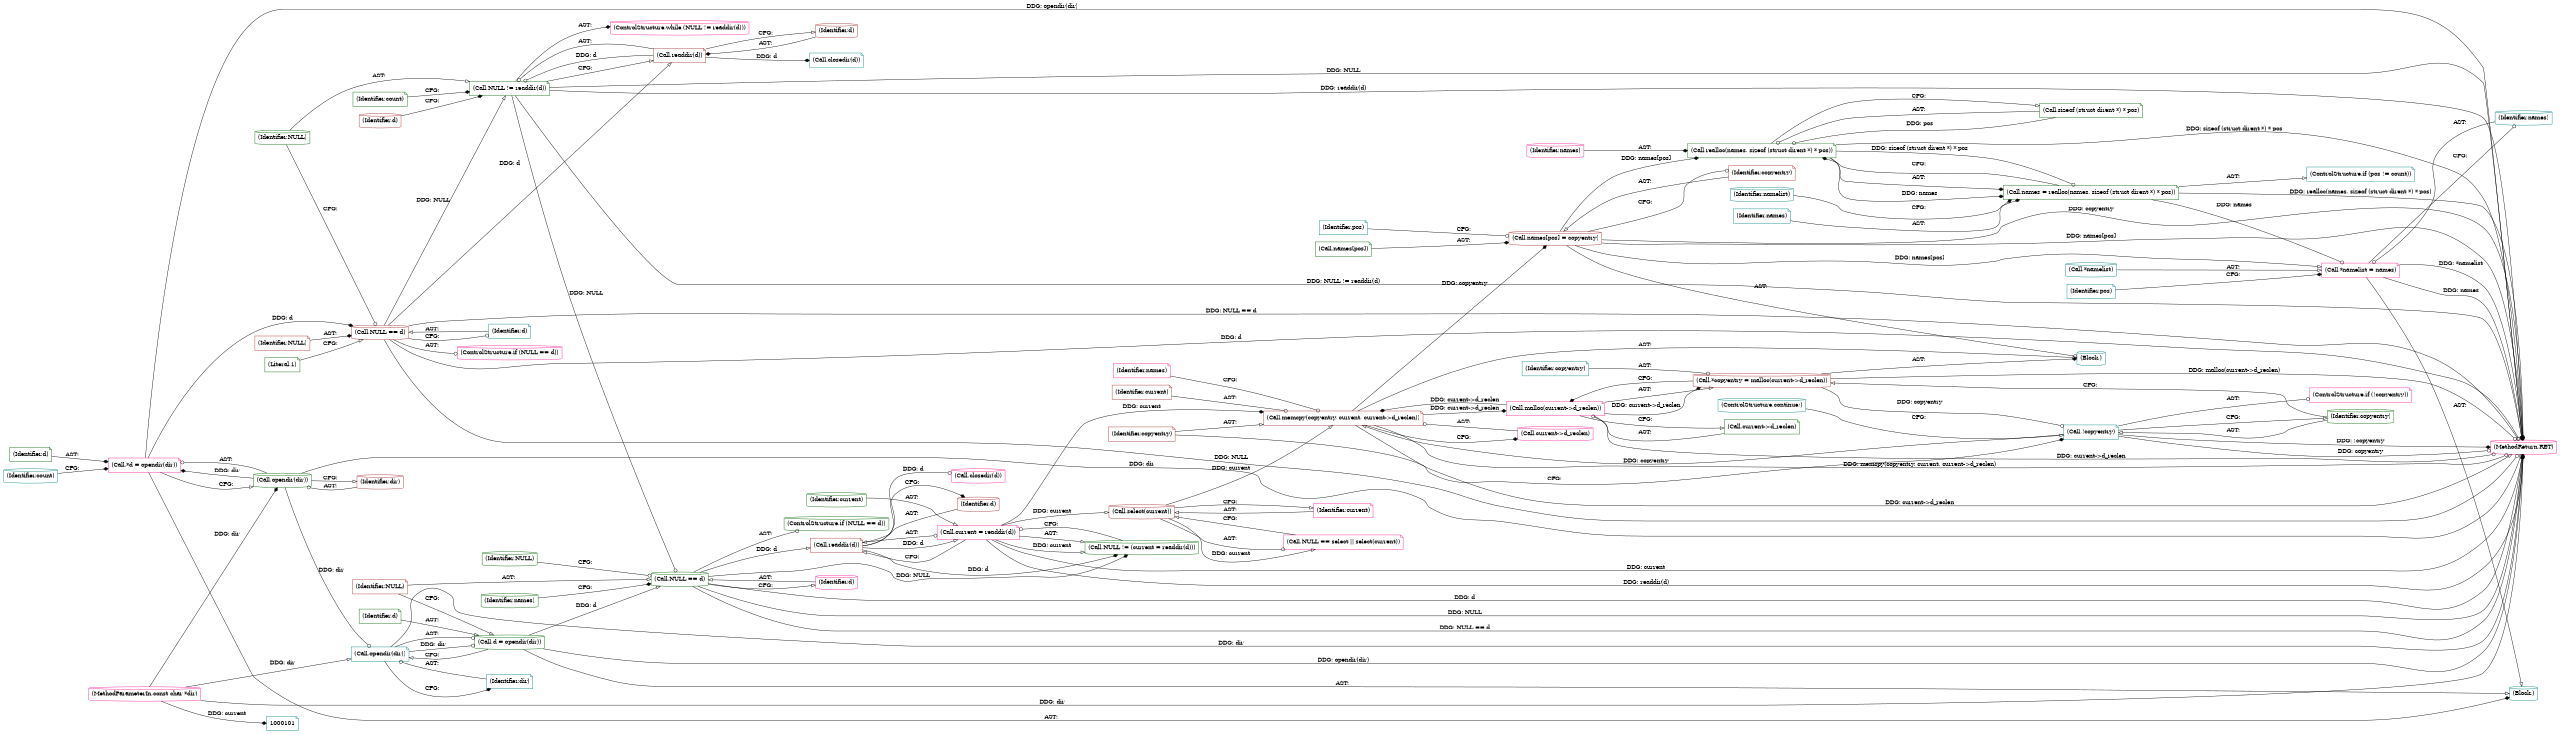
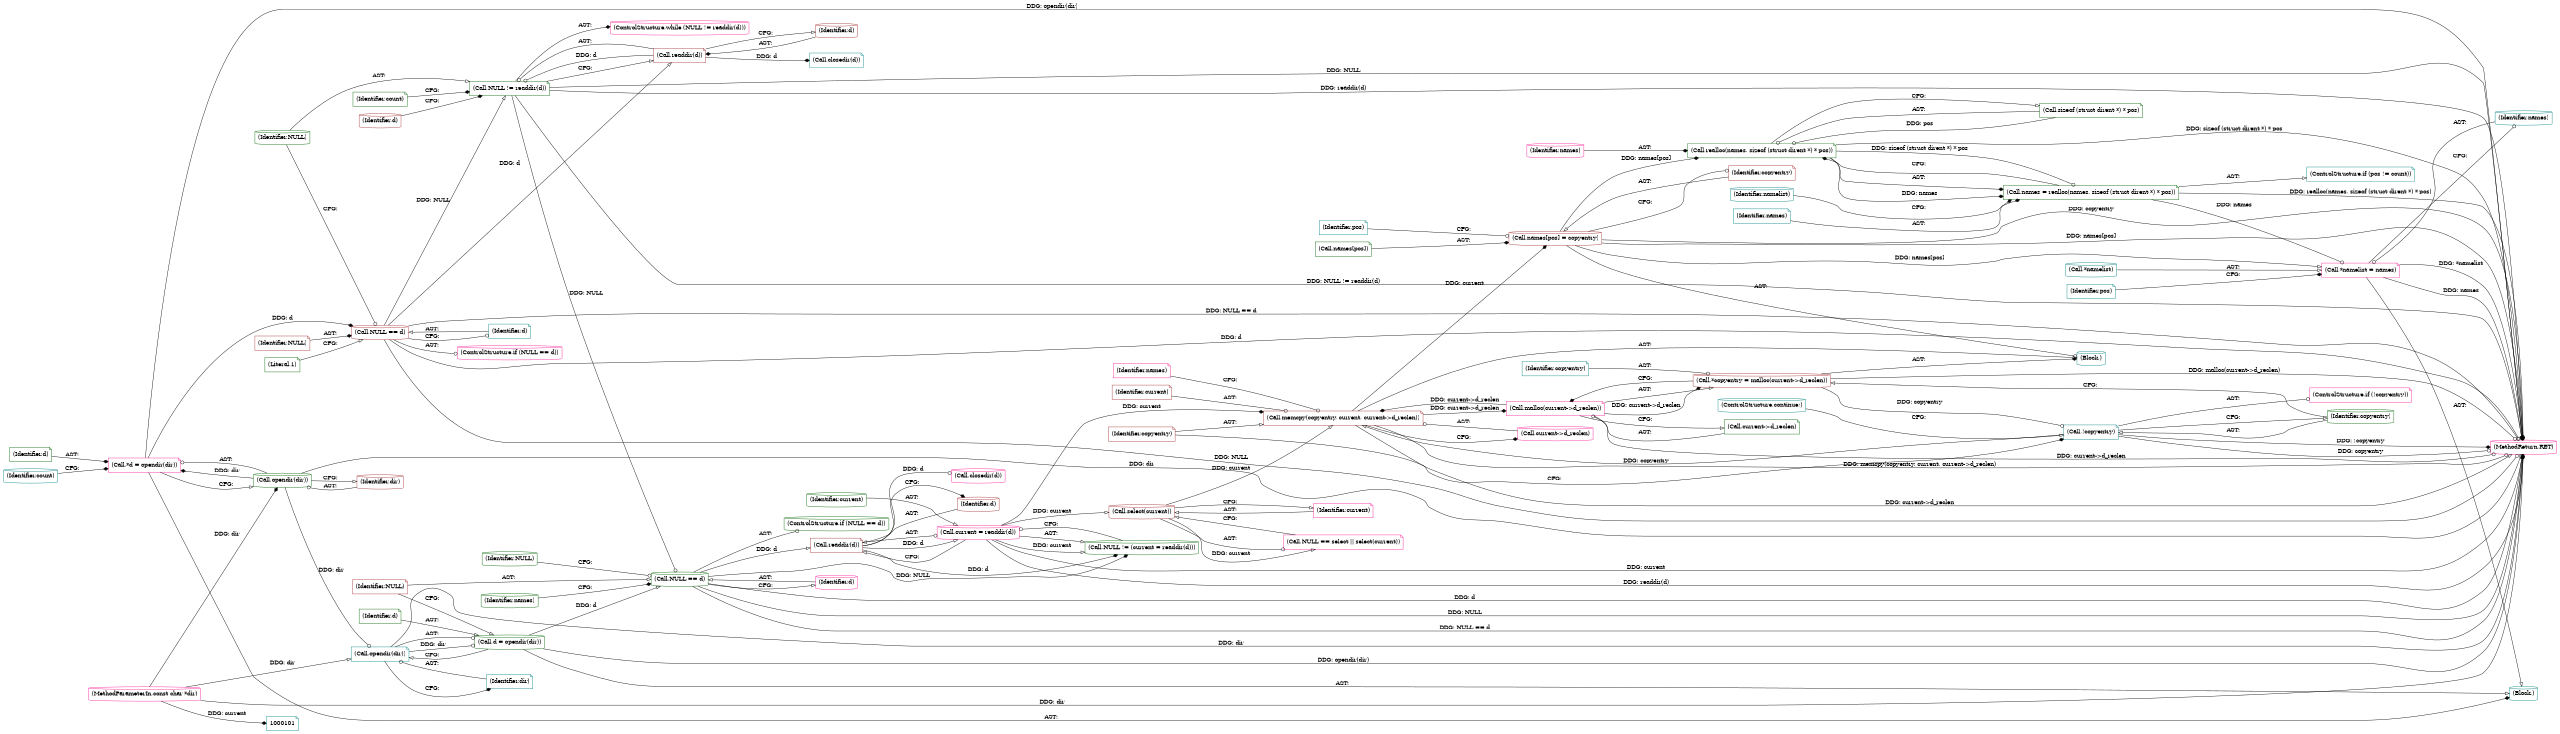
  digraph {
    rankdir=LR
    node [color=darkgreen shape=note]
    edge [arrowhead=onormal]
    n1 [color=brown label="(Call,names[pos] = copyentry)" shape=cylinder]
    n2 [label="(Call,realloc(names, sizeof (struct dirent *) * pos))"]
    n3 [color=deeppink label="(Call,*namelist = names)"]
    n4 [color=deeppink label="(MethodReturn,RET)" shape=cylinder]
    n5 [color=teal label="(Block,)" shape=cylinder]
    n6 [color=brown label="(Identifier,copyentry)"]
    n7 [label="(Call,names = realloc(names, sizeof (struct dirent *) * pos))"]
    n8 [label="(Call,sizeof (struct dirent *) * pos)"]
    n9 [color=teal label="(Block,)" shape=cylinder]
    n10 [color=teal label="(Identifier,names)" shape=cylinder]
    n11 [color=brown label="(Call,memcpy(copyentry, current, current->d_reclen))"]
    n12 [color=deeppink label="(Call,malloc(current->d_reclen))"]
    n13 [color=deeppink label="(Call,current->d_reclen)" shape=cylinder]
    n14 [color=brown label="(Call,*copyentry = malloc(current->d_reclen))" shape=cylinder]
    n15 [label="(Call,current->d_reclen)"]
    n16 [color=teal label="(Call,!copyentry)"]
    n17 [color=deeppink label="(ControlStructure,if (!copyentry))"]
    n18 [label="(Identifier,copyentry)" shape=cylinder]
    n19 [color=brown label="(Call,select(current))" shape=cylinder]
    n20 [color=deeppink label="(Identifier,current)"]
    n21 [color=deeppink label="(Call,NULL == select || select(current))"]
-   n22 [color=deeppink label="(Call,current = readdir(d))"]
+   n22 [color=deeppink label="(Call,current = readdir(d))" shape=cylinder]
    n23 [color=brown label="(Call,readdir(d))"]
    n24 [label="(Call,NULL != (current = readdir(d)))" shape=cylinder]
    n25 [color=deeppink label="(Call,closedir(d))" shape=cylinder]
    n26 [color=brown label="(Identifier,d)" shape=cylinder]
    n27 [label="(Call,NULL == d)" shape=cylinder]
    n28 [color=deeppink label="(Identifier,d)" shape=cylinder]
    n29 [label="(ControlStructure,if (NULL == d))" shape=cylinder]
    n30 [label="(Call,NULL != readdir(d))"]
    n31 [color=brown label="(Call,readdir(d))"]
    n32 [color=deeppink label="(ControlStructure,while (NULL != readdir(d)))" shape=cylinder]
    n33 [color=brown label="(Identifier,d)" shape=cylinder]
    n34 [color=teal label="(Call,closedir(d))"]
    n35 [color=brown label="(Call,NULL == d)" shape=cylinder]
    n36 [color=deeppink label="(ControlStructure,if (NULL == d))" shape=cylinder]
    n37 [color=teal label="(Identifier,d)"]
    n38 [color=deeppink label="(Call,*d = opendir(dir))"]
    n39 [label="(Call,opendir(dir))" shape=cylinder]
    n40 [color=teal label="(Call,opendir(dir))"]
    n41 [color=brown label="(Identifier,dir)" shape=cylinder]
    n42 [label="(Call,d = opendir(dir))" shape=cylinder]
    n43 [color=teal label="(Identifier,dir)"]
    n44 [color=deeppink label="(MethodParameterIn,const char *dir)" shape=cylinder]
    1000101 [color=teal]
    n46 [color=teal label="(ControlStructure,if (pos != count))"]
    n47 [label="(Identifier,d)"]
    n48 [color=teal label="(Call,*namelist)" shape=cylinder]
    n49 [label="(Identifier,NULL)" shape=cylinder]
    n50 [color=teal label="(Identifier,count)" shape=cylinder]
    n51 [color=teal label="(ControlStructure,continue;)" shape=cylinder]
    n52 [label="(Identifier,NULL)" shape=cylinder]
    n53 [color=brown label="(Identifier,copyentry)"]
    n54 [color=teal label="(Identifier,pos)"]
    n55 [color=teal label="(Identifier,namelist)" shape=cylinder]
    n56 [color=brown label="(Identifier,NULL)"]
    n57 [label="(Identifier,d)"]
    n58 [label="(Identifier,names)" shape=cylinder]
    n59 [color=brown label="(Identifier,NULL)"]
    n60 [label="(Identifier,current)" shape=cylinder]
    n61 [color=teal label="(Identifier,pos)"]
    n62 [color=deeppink label="(Identifier,names)" shape=cylinder]
    n63 [color=brown label="(Identifier,d)" shape=cylinder]
    n64 [color=deeppink label="(Identifier,names)"]
    n65 [color=brown label="(Identifier,current)"]
    n66 [color=teal label="(Identifier,copyentry)"]
    n67 [color=teal label="(Identifier,names)"]
    n68 [label="(Identifier,count)"]
    n69 [label="(Call,names[pos])"]
    n70 [label="(Literal,1)"]
    n1 -> n2 [arrowhead=diamond label="DDG: names[pos]"]
    n1 -> n3 [label="DDG: names[pos]"]
    n1 -> n4 [arrowhead=diamond label="DDG: copyentry"]
    n1 -> n4 [arrowhead=diamond label="DDG: names[pos]"]
    n1 -> n5 [arrowhead=odot label="AST: "]
    n1 -> n6 [arrowhead=odot label="CFG: "]
    n2 -> n4 [arrowhead=diamond label="DDG: sizeof (struct dirent *) * pos"]
    n2 -> n7 [arrowhead=diamond label="AST: "]
    n2 -> n7 [arrowhead=diamond label="DDG: names"]
    n2 -> n7 [arrowhead=odot label="DDG: sizeof (struct dirent *) * pos"]
    n2 -> n8 [label="CFG: "]
    n3 -> n4 [arrowhead=odot label="DDG: *namelist"]
    n3 -> n4 [arrowhead=diamond label="DDG: names"]
    n3 -> n9 [label="AST: "]
    n3 -> n10 [arrowhead=odot label="CFG: "]
    n6 -> n1 [label="AST: "]
    n7 -> n2 [arrowhead=diamond label="CFG: "]
    n7 -> n3 [arrowhead=odot label="DDG: names"]
    n7 -> n4 [label="DDG: realloc(names, sizeof (struct dirent *) * pos)"]
    n7 -> n46 [label="AST: "]
    n8 -> n2 [arrowhead=odot label="AST: "]
    n8 -> n2 [arrowhead=odot label="DDG: pos"]
    n10 -> n3 [arrowhead=odot label="AST: "]
-   n11 -> n1 [arrowhead=diamond label="DDG: copyentry"]
+   n11 -> n1 [arrowhead=diamond label="DDG: current"]
    n11 -> n4 [arrowhead=odot label="DDG: memcpy(copyentry, current, current->d_reclen)"]
    n11 -> n4 [label="DDG: current->d_reclen"]
    n11 -> n5 [label="AST: "]
    n11 -> n12 [arrowhead=diamond label="DDG: current->d_reclen"]
    n11 -> n13 [arrowhead=diamond label="CFG: "]
    n12 -> n4 [arrowhead=odot label="DDG: current->d_reclen"]
    n12 -> n11 [arrowhead=diamond label="DDG: current->d_reclen"]
    n12 -> n14 [label="AST: "]
    n12 -> n14 [arrowhead=diamond label="DDG: current->d_reclen"]
    n12 -> n15 [label="CFG: "]
    n13 -> n11 [arrowhead=odot label="AST: "]
    n14 -> n4 [arrowhead=odot label="DDG: malloc(current->d_reclen)"]
    n14 -> n5 [arrowhead=diamond label="AST: "]
    n14 -> n12 [arrowhead=diamond label="CFG: "]
    n14 -> n16 [arrowhead=odot label="DDG: copyentry"]
    n15 -> n12 [arrowhead=odot label="AST: "]
    n16 -> n4 [arrowhead=diamond label="DDG: !copyentry"]
    n16 -> n4 [arrowhead=odot label="DDG: copyentry"]
    n16 -> n11 [label="DDG: copyentry"]
    n16 -> n17 [arrowhead=odot label="AST: "]
    n16 -> n18 [label="CFG: "]
    n18 -> n14 [label="CFG: "]
    n18 -> n16 [label="AST: "]
    n19 -> n11 [label="DDG: current"]
    n19 -> n20 [label="CFG: "]
    n19 -> n21 [arrowhead=odot label="AST: "]
    n19 -> n21 [label="DDG: current"]
    n20 -> n19 [label="AST: "]
    n21 -> n19 [label="CFG: "]
    n22 -> n4 [arrowhead=odot label="DDG: current"]
    n22 -> n4 [arrowhead=odot label="DDG: readdir(d)"]
    n22 -> n11 [arrowhead=diamond label="DDG: current"]
    n22 -> n19 [label="DDG: current"]
    n22 -> n23 [label="CFG: "]
    n22 -> n24 [label="AST: "]
    n22 -> n24 [label="DDG: current"]
    n23 -> n22 [arrowhead=odot label="AST: "]
    n23 -> n22 [label="DDG: d"]
    n23 -> n24 [arrowhead=diamond label="DDG: d"]
    n23 -> n25 [arrowhead=odot label="DDG: d"]
    n23 -> n26 [arrowhead=diamond label="CFG: "]
    n24 -> n22 [arrowhead=odot label="CFG: "]
    n26 -> n23 [label="AST: "]
    n27 -> n4 [label="DDG: d"]
    n27 -> n4 [label="DDG: NULL"]
    n27 -> n4 [label="DDG: NULL == d"]
    n27 -> n23 [label="DDG: d"]
    n27 -> n24 [arrowhead=diamond label="DDG: NULL"]
    n27 -> n28 [label="CFG: "]
    n27 -> n29 [arrowhead=odot label="AST: "]
    n28 -> n27 [label="AST: "]
    n30 -> n4 [label="DDG: NULL != readdir(d)"]
    n30 -> n4 [label="DDG: NULL"]
    n30 -> n4 [arrowhead=odot label="DDG: readdir(d)"]
    n30 -> n27 [arrowhead=odot label="DDG: NULL"]
    n30 -> n31 [label="CFG: "]
    n30 -> n32 [arrowhead=diamond label="AST: "]
    n31 -> n30 [arrowhead=odot label="AST: "]
    n31 -> n30 [arrowhead=odot label="DDG: d"]
    n31 -> n33 [label="CFG: "]
    n31 -> n34 [arrowhead=diamond label="DDG: d"]
    n33 -> n31 [arrowhead=diamond label="AST: "]
    n35 -> n4 [arrowhead=odot label="DDG: d"]
    n35 -> n4 [arrowhead=odot label="DDG: NULL"]
    n35 -> n4 [arrowhead=odot label="DDG: NULL == d"]
    n35 -> n30 [label="DDG: NULL"]
    n35 -> n31 [label="DDG: d"]
    n35 -> n36 [arrowhead=odot label="AST: "]
    n35 -> n37 [arrowhead=odot label="CFG: "]
    n37 -> n35 [label="AST: "]
    n38 -> n4 [arrowhead=odot label="DDG: opendir(dir)"]
    n38 -> n9 [arrowhead=diamond label="AST: "]
    n38 -> n35 [arrowhead=diamond label="DDG: d"]
    n38 -> n39 [label="CFG: "]
    n39 -> n4 [arrowhead=odot label="DDG: dir"]
    n39 -> n38 [arrowhead=odot label="AST: "]
    n39 -> n38 [arrowhead=diamond label="DDG: dir"]
    n39 -> n40 [arrowhead=odot label="DDG: dir"]
    n39 -> n41 [label="CFG: "]
    n40 -> n4 [arrowhead=diamond label="DDG: dir"]
    n40 -> n42 [arrowhead=odot label="AST: "]
    n40 -> n42 [arrowhead=odot label="DDG: dir"]
    n40 -> n43 [arrowhead=diamond label="CFG: "]
    n41 -> n39 [arrowhead=odot label="AST: "]
    n42 -> n4 [label="DDG: opendir(dir)"]
    n42 -> n9 [label="AST: "]
    n42 -> n27 [label="DDG: d"]
    n42 -> n40 [label="CFG: "]
    n43 -> n40 [arrowhead=odot label="AST: "]
    n44 -> n4 [arrowhead=diamond label="DDG: dir"]
    n44 -> n39 [arrowhead=diamond label="DDG: dir"]
    n44 -> n40 [label="DDG: dir"]
    n44 -> 1000101 [arrowhead=diamond label="DDG: current"]
    n47 -> n38 [arrowhead=diamond label="AST: "]
    n48 -> n3 [label="AST: "]
    n49 -> n30 [label="AST: "]
    n49 -> n35 [arrowhead=odot label="CFG: "]
    n50 -> n38 [arrowhead=diamond label="CFG: "]
    n51 -> n16 [label="CFG: "]
    n52 -> n27 [arrowhead=odot label="CFG: "]
    n53 -> n11 [label="AST: "]
    n53 -> n16 [arrowhead=diamond label="CFG: "]
    n54 -> n1 [arrowhead=odot label="CFG: "]
    n55 -> n7 [arrowhead=diamond label="CFG: "]
    n56 -> n27 [label="AST: "]
    n56 -> n42 [label="CFG: "]
    n57 -> n42 [label="AST: "]
    n58 -> n27 [arrowhead=diamond label="CFG: "]
    n59 -> n35 [arrowhead=diamond label="AST: "]
    n60 -> n22 [label="AST: "]
    n61 -> n3 [arrowhead=diamond label="CFG: "]
    n62 -> n2 [arrowhead=diamond label="AST: "]
    n63 -> n30 [arrowhead=diamond label="CFG: "]
    n64 -> n11 [arrowhead=odot label="CFG: "]
    n65 -> n11 [arrowhead=odot label="AST: "]
    n66 -> n14 [arrowhead=odot label="AST: "]
    n67 -> n7 [arrowhead=diamond label="AST: "]
    n68 -> n30 [arrowhead=diamond label="CFG: "]
    n69 -> n1 [arrowhead=diamond label="AST: "]
    n70 -> n35 [label="CFG: "]
  }
